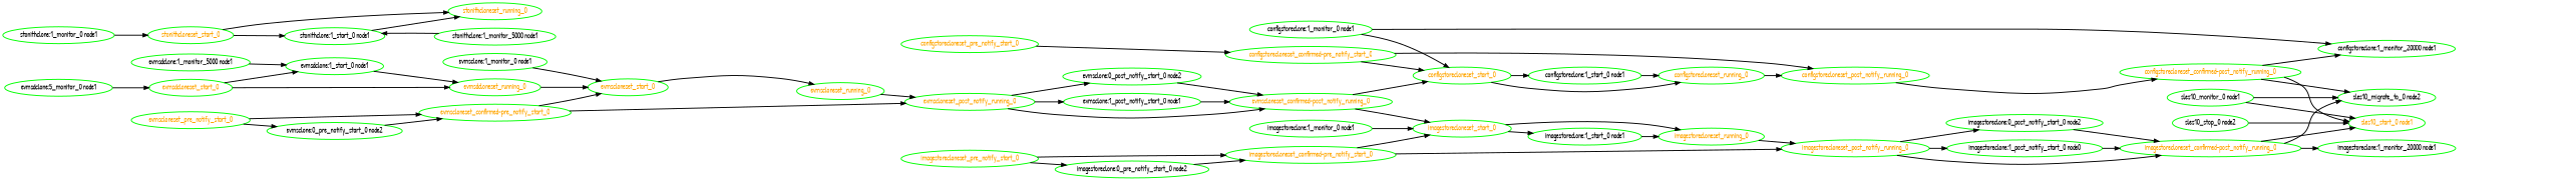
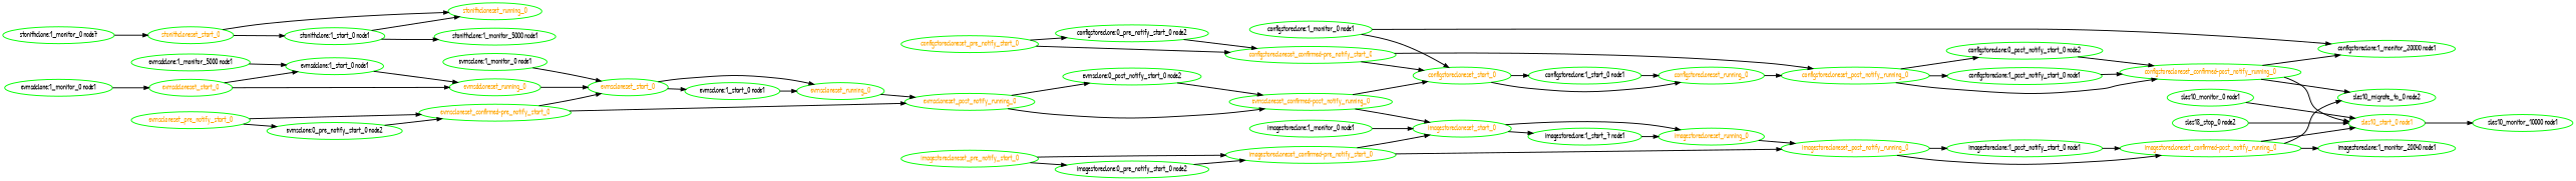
  digraph {
    fontname="Patrick Hand"
    rankdir=LR
    node [color=green fontcolor=black fontname="Patrick Hand" style=bold]
    edge [fontname="Patrick Hand" style=bold]
    "configstorecloneset_confirmed-post_notify_running_0" [fontcolor=orange]
+   "configstoreclone:0_post_notify_start_0 node2"
    "configstoreclone:1_monitor_20000 node1"
    "sles10_migrate_to_0 node2"
    "sles10_start_0 node1" [fontcolor=orange]
+   "sles10_monitor_10000 node1"
    "configstorecloneset_confirmed-pre_notify_start_0" [fontcolor=orange]
+   "configstoreclone:0_pre_notify_start_0 node2"
    configstorecloneset_start_0 [fontcolor=orange]
    configstorecloneset_post_notify_running_0 [fontcolor=orange]
    "configstoreclone:1_start_0 node1"
    configstorecloneset_running_0 [fontcolor=orange]
+   "configstoreclone:1_post_notify_start_0 node1"
    "configstoreclone:1_monitor_0 node1"
    configstorecloneset_pre_notify_start_0 [fontcolor=orange]
    "evmscloneset_confirmed-post_notify_running_0" [fontcolor=orange]
    "evmsclone:0_post_notify_start_0 node2"
    imagestorecloneset_start_0 [fontcolor=orange]
-   "imagestoreclone:1_start_0 node1"
+   "imagestoreclone:1_start_0 node1" [label="imagestoreclone:1_start_7 node1"]
    imagestorecloneset_running_0 [fontcolor=orange]
    "evmscloneset_confirmed-pre_notify_start_0" [fontcolor=orange]
    "evmsclone:0_pre_notify_start_0 node2"
    evmscloneset_start_0 [fontcolor=orange]
    evmscloneset_post_notify_running_0 [fontcolor=orange]
+   "evmsclone:1_start_0 node1"
    evmscloneset_running_0 [fontcolor=orange]
-   "evmsclone:1_post_notify_start_0 node1"
    "evmsclone:1_monitor_0 node1"
    imagestorecloneset_post_notify_running_0 [fontcolor=orange]
    evmscloneset_pre_notify_start_0 [fontcolor=orange]
    evmsdcloneset_start_0 [fontcolor=orange]
-   "evmsdclone:1_monitor_0 node1" [label="evmsdclone:5_monitor_0 node1"]
+   "evmsdclone:1_monitor_0 node1"
    "evmsdclone:1_start_0 node1"
    evmsdcloneset_running_0 [fontcolor=orange]
    "evmsdclone:1_monitor_5000 node1"
    "imagestorecloneset_confirmed-post_notify_running_0" [fontcolor=orange]
-   "imagestoreclone:0_post_notify_start_0 node2"
-   "imagestoreclone:1_monitor_20000 node1"
+   "imagestoreclone:1_monitor_20000 node1" [label="imagestoreclone:1_monitor_20040 node1"]
    "imagestorecloneset_confirmed-pre_notify_start_0" [fontcolor=orange]
    "imagestoreclone:0_pre_notify_start_0 node2"
-   "imagestoreclone:1_post_notify_start_0 node1" [label="imagestoreclone:1_post_notify_start_0 node0"]
+   "imagestoreclone:1_post_notify_start_0 node1"
    "imagestoreclone:1_monitor_0 node1"
    imagestorecloneset_pre_notify_start_0 [fontcolor=orange]
-   "sles10_stop_0 node2"
+   "sles10_stop_0 node2" [label="sles18_stop_0 node2"]
    "sles10_monitor_0 node1"
    stonithcloneset_start_0 [fontcolor=orange]
-   "stonithclone:1_monitor_0 node1"
+   "stonithclone:1_monitor_0 node1" [label="stonithclone:1_monitor_0 node7"]
    "stonithclone:1_start_0 node1"
    stonithcloneset_running_0 [fontcolor=orange]
    "stonithclone:1_monitor_5000 node1"
    "configstorecloneset_confirmed-post_notify_running_0" -> "configstoreclone:1_monitor_20000 node1"
    "configstorecloneset_confirmed-post_notify_running_0" -> "sles10_migrate_to_0 node2"
    "configstorecloneset_confirmed-post_notify_running_0" -> "sles10_start_0 node1"
+   "configstoreclone:0_post_notify_start_0 node2" -> "configstorecloneset_confirmed-post_notify_running_0"
+   "sles10_start_0 node1" -> "sles10_monitor_10000 node1"
    "configstorecloneset_confirmed-pre_notify_start_0" -> configstorecloneset_start_0
    "configstorecloneset_confirmed-pre_notify_start_0" -> configstorecloneset_post_notify_running_0
+   "configstoreclone:0_pre_notify_start_0 node2" -> "configstorecloneset_confirmed-pre_notify_start_0"
    configstorecloneset_start_0 -> "configstoreclone:1_start_0 node1"
    configstorecloneset_start_0 -> configstorecloneset_running_0
    configstorecloneset_post_notify_running_0 -> "configstorecloneset_confirmed-post_notify_running_0"
+   configstorecloneset_post_notify_running_0 -> "configstoreclone:0_post_notify_start_0 node2"
+   configstorecloneset_post_notify_running_0 -> "configstoreclone:1_post_notify_start_0 node1"
    "configstoreclone:1_start_0 node1" -> configstorecloneset_running_0
    configstorecloneset_running_0 -> configstorecloneset_post_notify_running_0
+   "configstoreclone:1_post_notify_start_0 node1" -> "configstorecloneset_confirmed-post_notify_running_0"
    "configstoreclone:1_monitor_0 node1" -> "configstoreclone:1_monitor_20000 node1"
    "configstoreclone:1_monitor_0 node1" -> configstorecloneset_start_0
    configstorecloneset_pre_notify_start_0 -> "configstorecloneset_confirmed-pre_notify_start_0"
+   configstorecloneset_pre_notify_start_0 -> "configstoreclone:0_pre_notify_start_0 node2"
    "evmscloneset_confirmed-post_notify_running_0" -> configstorecloneset_start_0
    "evmscloneset_confirmed-post_notify_running_0" -> imagestorecloneset_start_0
    "evmsclone:0_post_notify_start_0 node2" -> "evmscloneset_confirmed-post_notify_running_0"
    imagestorecloneset_start_0 -> "imagestoreclone:1_start_0 node1"
    imagestorecloneset_start_0 -> imagestorecloneset_running_0
    "imagestoreclone:1_start_0 node1" -> imagestorecloneset_running_0
    imagestorecloneset_running_0 -> imagestorecloneset_post_notify_running_0
    "evmscloneset_confirmed-pre_notify_start_0" -> evmscloneset_start_0
    "evmscloneset_confirmed-pre_notify_start_0" -> evmscloneset_post_notify_running_0
    "evmsclone:0_pre_notify_start_0 node2" -> "evmscloneset_confirmed-pre_notify_start_0"
+   evmscloneset_start_0 -> "evmsclone:1_start_0 node1"
    evmscloneset_start_0 -> evmscloneset_running_0
    evmscloneset_post_notify_running_0 -> "evmscloneset_confirmed-post_notify_running_0"
    evmscloneset_post_notify_running_0 -> "evmsclone:0_post_notify_start_0 node2"
-   evmscloneset_post_notify_running_0 -> "evmsclone:1_post_notify_start_0 node1"
+   "evmsclone:1_start_0 node1" -> evmscloneset_running_0
    evmscloneset_running_0 -> evmscloneset_post_notify_running_0
-   "evmsclone:1_post_notify_start_0 node1" -> "evmscloneset_confirmed-post_notify_running_0"
    "evmsclone:1_monitor_0 node1" -> evmscloneset_start_0
    imagestorecloneset_post_notify_running_0 -> "imagestorecloneset_confirmed-post_notify_running_0"
-   imagestorecloneset_post_notify_running_0 -> "imagestoreclone:0_post_notify_start_0 node2"
    imagestorecloneset_post_notify_running_0 -> "imagestoreclone:1_post_notify_start_0 node1"
    evmscloneset_pre_notify_start_0 -> "evmscloneset_confirmed-pre_notify_start_0"
    evmscloneset_pre_notify_start_0 -> "evmsclone:0_pre_notify_start_0 node2"
    evmsdcloneset_start_0 -> "evmsdclone:1_start_0 node1"
    evmsdcloneset_start_0 -> evmsdcloneset_running_0
    "evmsdclone:1_monitor_0 node1" -> evmsdcloneset_start_0
    "evmsdclone:1_start_0 node1" -> evmsdcloneset_running_0
    evmsdcloneset_running_0 -> evmscloneset_start_0
    "evmsdclone:1_monitor_5000 node1" -> "evmsdclone:1_start_0 node1"
    "imagestorecloneset_confirmed-post_notify_running_0" -> "sles10_migrate_to_0 node2"
    "imagestorecloneset_confirmed-post_notify_running_0" -> "sles10_start_0 node1"
    "imagestorecloneset_confirmed-post_notify_running_0" -> "imagestoreclone:1_monitor_20000 node1"
-   "imagestoreclone:0_post_notify_start_0 node2" -> "imagestorecloneset_confirmed-post_notify_running_0"
    "imagestorecloneset_confirmed-pre_notify_start_0" -> imagestorecloneset_start_0
    "imagestorecloneset_confirmed-pre_notify_start_0" -> imagestorecloneset_post_notify_running_0
    "imagestoreclone:0_pre_notify_start_0 node2" -> "imagestorecloneset_confirmed-pre_notify_start_0"
    "imagestoreclone:1_post_notify_start_0 node1" -> "imagestorecloneset_confirmed-post_notify_running_0"
    "imagestoreclone:1_monitor_0 node1" -> imagestorecloneset_start_0
    imagestorecloneset_pre_notify_start_0 -> "imagestorecloneset_confirmed-pre_notify_start_0"
    imagestorecloneset_pre_notify_start_0 -> "imagestoreclone:0_pre_notify_start_0 node2"
    "sles10_stop_0 node2" -> "sles10_start_0 node1"
-   "sles10_monitor_0 node1" -> "sles10_migrate_to_0 node2"
    "sles10_monitor_0 node1" -> "sles10_start_0 node1"
    stonithcloneset_start_0 -> "stonithclone:1_start_0 node1"
    stonithcloneset_start_0 -> stonithcloneset_running_0
    "stonithclone:1_monitor_0 node1" -> stonithcloneset_start_0
    "stonithclone:1_start_0 node1" -> stonithcloneset_running_0
-   "stonithclone:1_monitor_5000 node1" -> "stonithclone:1_start_0 node1"
+   "stonithclone:1_start_0 node1" -> "stonithclone:1_monitor_5000 node1"
  }
